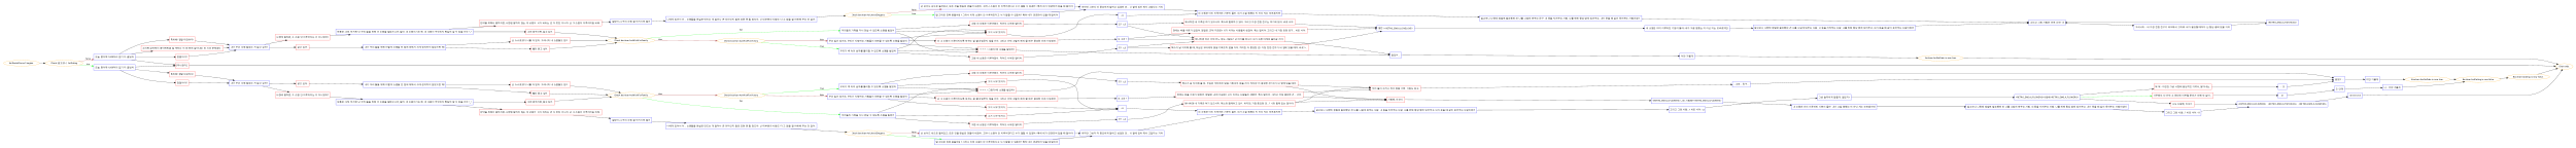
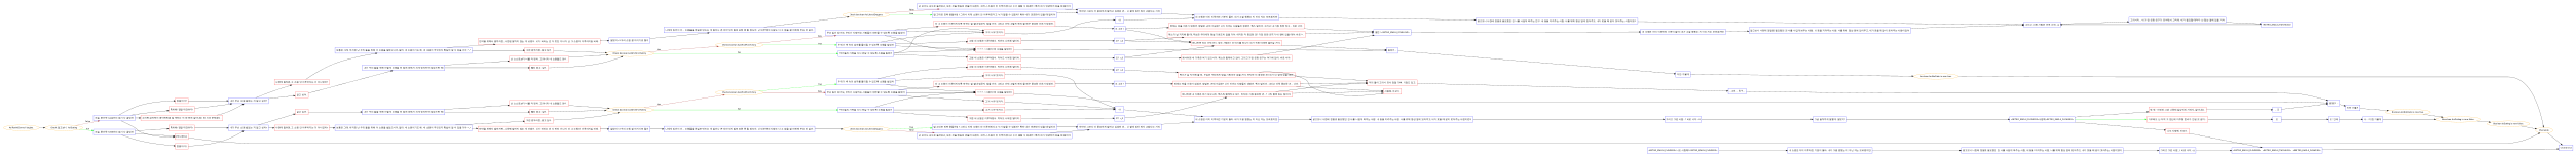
  digraph {
    fontname=Roboto
    rankdir=LR
    node [color=blue fontname=Roboto shape=box]
    edge [fontname=Roboto]
    "AoiRank6Convo1 begins." [color=orange shape=""]
    n2 [color=orange label="Check 알고보니 AoiDating" shape=""]
    n3 [label="오늘, 종이학 1,000마리 접기 다 끝냈어"]
    n4 [label="오늘, 종이학 1,000마리 접기 다 끝냈어"]
    n5 [color=red label="정말이야?"]
    n6 [color=red label="축하해! 정말 대단하다!"]
    n7 [color=red label="[무시한다.]"]
    n8 [color=red label="그러면 금속학이 종이학만큼 잘 먹히는 지 한 번에 알아내는 건 시간 문제겠네."]
    n9 [color=red label="정말이야?"]
    n10 [color=red label="축하해! 정말 대단하다!"]
    n11 [label="내가 무슨 소원 빌었는 지 알고 싶어?"]
    "Chat ends." [color=orange shape=""]
    n13 [label="내가 무슨 소원 빌었는 지 알고 싶어?"]
    n14 [color=red label="나한테 말하면, 그 소원 안 이루어지는 거 아니였어?"]
    n15 [color=red label="알고 싶어."]
    n16 [color=red label="나한테 말하면, 그 소원 안 이루어지는 거 아니였어?"]
    n17 [color=red label="알고 싶어."]
    n18 [label="보통은 그래. 하지만 난 우리 둘을 위해 이 소원을 빌었으니까, 달라. 네 소원이기도 해. 네 소원이 무엇인지 확실히 알 수 있을 거야 ^_^"]
    n19 [label="내가 우리 둘을 위해 이렇게 소원을 빈 점에 대해서 크게 생각하지 않았으면 해!"]
    n20 [label="보통은 그래. 하지만 난 우리 둘을 위해 이 소원을 빌었으니까, 달라. 네 소원이기도 해. 네 소원이 무엇인지 확실히 알 수 있을 거야 ^_^"]
    n21 [label="내가 우리 둘을 위해 이렇게 소원을 빈 점에 대해서 크게 생각하지 않았으면 해!"]
    n22 [color=red label="만약을 위해서 말하자면, 나한텐 말하지 않는 게 낫겠어. 네가 바라는 건 다 멋진 거니까. 난 그 소원이 이루어지길 바래."]
    n23 [color=red label="그런 경우라면, 알고 싶어."]
    n24 [color=red label="난 스스로보다 너를 더 믿어. 그러니까 내 소원들도 믿어."]
    n25 [color=red label="빨리 듣고 싶어."]
    n26 [color=red label="만약을 위해서 말하자면, 나한텐 말하지 않는 게 낫겠어. 네가 바라는 건 다 멋진 거니까. 난 그 소원이 이루어지길 바래."]
    n27 [color=red label="그런 경우라면, 알고 싶어."]
    n28 [color=red label="난 스스로보다 너를 더 믿어. 그러니까 내 소원들도 믿어."]
    n29 [color=red label="빨리 듣고 싶어."]
    n30 [label="알았어 <3 우리 소원 잘 지키기로 할게"]
    n31 [color=orange label="Check boolean AoiWishForFamily" shape=""]
    n32 [label="알았어 <3 우리 소원 잘 지키기로 할게"]
    n33 [color=orange label="Check boolean AoiWishForFamily" shape=""]
    n34 [label="나에게 있어서 이... 소원들을 현실로 만드는 게 얼마나 큰 의미인지 말로 표현 못 할 정도야. 넌 대부분의 사람도 다 그 점을 잘 이해해 주는 것 같아."]
    n35 [label="우리들의 가족을 다시 만날 수 있도록 소원을 빌었어"]
    n36 [color=orange label="Check boolean AoiWishForVictory" shape=""]
    n37 [label="나에게 있어서 이... 소원들을 현실로 만드는 게 얼마나 큰 의미인지 말로 표현 못 할 정도야. 넌 대부분의 사람도 다 그 점을 잘 이해해 주는 것 같아."]
    n38 [label="우리들의 가족을 다시 만날 수 있도록 소원을 빌었어"]
    n39 [color=orange label="Check boolean AoiWishForVictory" shape=""]
    n40 [color=orange label="Check boolean AoiLiteralDragons" shape=""]
    n41 [color=red label="그럼 네 소원은 이루어졌네. 적어도 나에겐 말이야."]
    n42 [color=red label="그거 너무 멋지다."]
    n43 [color=red label="ㅋㅋㅋ. *그런거*에 소원을 빌었어?"]
    n44 [label="우리가 벽 속의 남자를 물리칠 수 있도록 소원을 빌었어"]
    n45 [label="무슨 일이 있어도, 우리가 사랑하는 사람들이 안전할 수 있도록 소원을 빌었어"]
    n46 [color=orange label="Check boolean AoiLiteralDragons" shape=""]
    n47 [color=red label="그럼 네 소원은 이루어졌네. 적어도 나에겐 말이야."]
    n48 [color=red label="그거 너무 멋지다."]
    n49 [color=red label="ㅋㅋㅋ. *그런거*에 소원을 빌었어?"]
    n50 [label="우리가 벽 속의 남자를 물리칠 수 있도록 소원을 빌었어"]
    n51 [label="무슨 일이 있어도, 우리가 사랑하는 사람들이 안전할 수 있도록 소원을 빌었어"]
    n52 [label="말 그대로 진짜 용들처럼!! 그러니 이제 소원이 안 이루어진다고 누가 말할 수 있겠어? 특히 네가 연관되어 있을 때 말이야"]
    n53 [label="넌 보이드 속으로 들어갔고, 모든 것을 현실로 만들어 내잖아. 그러니 소원이 안 이루어진다고 누가 말할 수 있겠어? 특히 네가 연관되어 있을 때 말이야"]
    n54 [label="오? o_O"]
    n55 [label="<3"]
    n56 [label="알았어..."]
    n57 [color=red label="그럼 네 소원은 이루어졌네. 적어도 나에겐 말이야."]
    n58 [color=red label="그거 너무 멋지다."]
    n59 [color=red label="난 그 소원이 이루어지도록 싸우는 걸 절대 멈추지 않을 거야. 그리고 이제 그렇게 해야 할 매우 중요한 이유가 생겼어."]
    n60 [color=red label="그거 너무 멋지다."]
    n61 [label="말 그대로 진짜 용들처럼!! 그러니 이제 소원이 안 이루어진다고 누가 말할 수 있겠어? 특히 네가 연관되어 있을 때 말이야"]
    n62 [label="넌 보이드 속으로 들어갔고, 모든 것을 현실로 만들어 내잖아. 그러니 소원이 안 이루어진다고 누가 말할 수 있겠어? 특히 네가 연관되어 있을 때 말이야"]
    n63 [label="오? o_O"]
    n64 [label="<3"]
    n65 [label="알았어..."]
    n66 [color=red label="그럼 네 소원은 이루어졌네. 적어도 나에겐 말이야."]
    n67 [color=red label="난 그 소원이 이루어지도록 싸우는 걸 절대 멈추지 않을 거야. 그리고 이제 그렇게 해야 할 매우 중요한 이유가 생겼어."]
    n68 [label="하지만 그보다 더 중요하게 말하고 싶었던 건... 내 곁에 있어 줘서 고맙다는 거야"]
    n69 [color=red label="왜냐하면 내 가족은 여기 있으니까. 헥스와 함께하고 있어. 하지만, 가장 중요한 건...? 너와 함께 있는 점이야."]
    n70 [label="내 소원은 이미 이루어진 기분이 들어. 내가 그걸 원했는 지 아닌 지는 모르겠지만"]
    n71 [label="이만 가볼게"]
    n72 [label="오? o_O"]
    n73 [label="오 그래?"]
    n74 [label="하지만 그보다 더 중요하게 말하고 싶었던 건... 내 곁에 있어 줘서 고맙다는 거야"]
    n75 [color=red label="왜냐하면 내 가족은 여기 있으니까. 헥스와 함께하고 있어. 그리고 가장 친한 친구는 여기에 있어. 바로 너야."]
    n76 [color=red label="왜냐하면 여긴 이제 어느 정도 사람도? 난 여기를 떠나서 내가 속한 미래로 돌아갈 거야."]
    n77 [label="내 소원은 이미 이루어진 기분이 들어. 내가 그걸 원했는 지 아닌 지는 모르겠지만"]
    n78 [label="이만 가볼게"]
    n79 [label="오? o_O"]
    n80 [label="오 그래?"]
    n81 [color=red label="사랑해, 아오이."]
    n82 [color=red label="우리 둘이 그러니 되서 정말 기뻐. 이점도 있고."]
    n83 [label="알고보니 나한테 정말로 필요했던 건 나를 나답게 봐주는 사람. 내 등을 지켜주는 사람. 나를 위해 항상 옆에 있어주고, 내가 웃을 때 같이 웃어주는 사람이었어"]
    n84 [color=orange label="Boolean AoiNoDate is now true." shape=""]
    n85 [color=red label="헥스가 날 지지해 줄 때, 무심은 우리에게 맞설 기회조차 없을 거야. 하지만 더 중요한 건? 네가 내 옆에 있을 때야."]
    n86 [color=red label="전에는 싸울 이유가 없었어. 정말로. 근데 지금은? 내가 아끼는 사람들이 생겼어. 헥스 말이야. 그리고 더욱 중요한 건... 너야."]
    n87 [label="절친!! <RETRO_EMOJI_GIVELOVE>"]
    n88 [label="알고보니 나한테 정말로 필요했던 건 나를 나답게 봐주는 친구. 내 등을 지켜주는 사람. 나를 위해 항상 옆에 있어주고, 내가 웃을 때 같이 웃어주는 사람이었어"]
    n89 [color=orange label="Boolean AoiNoDate is now true." shape=""]
    n90 [color=red label="헥스가 날 지지해 줄 때, 무심은 우리에게 맞설 기회조차 없을 거야. 하지만 더 중요한 건? 가장 친한 친구가 내 옆에 있을 때야. 바로 너."]
    n91 [color=red label="전에는 싸울 이유가 없었어. 정말로. 근데 지금은? 내가 아끼는 사람들이 생겼어. 헥스 말이야. 그리고 내 가장 친한 친구... 바로 너야."]
    n92 [label="<RETRO_EMOJI_FLOWERS>나도 사랑해!!<RETRO_EMOJI_FLOWERS>"]
    n93 [label="...그래... 친구..."]
    n94 [label="그리고 그런 사람...? 바로 너야. <3"]
    n95 [color=orange label="Boolean AoiDating is now false." shape=""]
    n96 [label="내 소원은 이미 이루어진 기분이 들어! 내가 그걸 원했는 지 아닌 지는 모르겠지만"]
    n97 [label="그리고 그런 사람은 바로 너야! <3"]
    n98 [label="내 소원은 이미 이루어진 기분이 들어! 내가 그걸 원했는 지 아닌 지는 모르겠지만"]
    n99 [label="그냥 솔직하게 말할게. 알았지?"]
    n100 [color=orange label="Boolean IsDating is now false." shape=""]
    n101 [label="알고보니 나한테 정말로 필요했던 건 나를 나답게 봐주는 사람. 내 등을 지켜주는 사람. 나를 위해 항상 옆에 있어주고, 내가 웃을 때 같이 웃어주는 사람이었어"]
    n102 [label="그러니까... 내 가장 친한 친구가 되어줘서 고마워. 네가 필요할 때마다 난 항상 곁에 있을 거야"]
    n103 [label="알고보니 나한테 정말로 필요했던 건 나를 나답게 봐주는 사람. 내 등을 지켜주는 사람. 나를 위해 항상 옆에 있어주고, 내가 웃을 때 같이 웃어주는 사람이었어"]
    n104 [label="<RETRO_EMOJI_FLOWERS>사랑해<RETRO_EMOJI_FLOWERS>"]
    n105 [label="<RETRO_EMOJI_TWOHUGS>"]
    n106 [label="그리고 그런 사람...? 바로 너야. <3"]
    n107 [color=red label="나도 사랑해, 아오이."]
    n108 [color=red label="아무래도 난 아직 그 헌신에 마주할 준비가 안된 것 같아..."]
    n109 [color=red label="워 워 - 이런건 그냥 나한테 일상적인 거여서, 알아내는."]
    n110 [label="<RETRO_EMOJI_FLOWERS>   <RETRO_EMOJI_TWOHUGS>   <RETRO_EMOJI_FLOWERS>"]
    n111 [label="오"]
    n112 [label="... 오"]
    n113 [label="<3<3<3<3<3"]
    n114 [label="오 안돼"]
    n115 [label="나... 이만 가볼게"]
    "AoiRank6Convo1 begins." -> n2
    n2 -> n3 [color=green label=true]
    n2 -> n4 [color=brown label=false]
    n3 -> n5
    n3 -> n6
    n3 -> n7
    n4 -> n7
    n4 -> n8
    n4 -> n9
    n4 -> n10
    n5 -> n11
    n6 -> n11
    n7 -> "Chat ends."
    n8 -> n13
    n9 -> n13
    n10 -> n13
    n11 -> n14
    n11 -> n15
    n13 -> n16
    n13 -> n17
    n14 -> n18
    n15 -> n19
    n16 -> n20
    n17 -> n21
    n18 -> n22
    n18 -> n23
    n19 -> n24
    n19 -> n25
    n20 -> n26
    n20 -> n27
    n21 -> n28
    n21 -> n29
    n22 -> n30
    n23 -> n31
    n24 -> n31
    n25 -> n31
    n26 -> n32
    n27 -> n33
    n28 -> n33
    n29 -> n33
    n30 -> n34
    n31 -> n35 [color=green label=true]
    n31 -> n36 [color=brown label=false]
    n32 -> n37
    n33 -> n38 [color=green label=true]
    n33 -> n39 [color=brown label=false]
    n34 -> n40
    n35 -> n41
    n35 -> n42
    n35 -> n43
    n36 -> n44 [color=green label=true]
    n36 -> n45 [color=brown label=false]
    n37 -> n46
    n38 -> n47
    n38 -> n48
    n38 -> n49
    n39 -> n50 [color=green label=true]
    n39 -> n51 [color=brown label=false]
    n40 -> n52 [color=green label=true]
    n40 -> n53 [color=brown label=false]
    n41 -> n54
    n42 -> n55
    n43 -> n56
    n44 -> n43
    n44 -> n57
    n44 -> n58
    n45 -> n43
    n45 -> n59
    n45 -> n60
    n46 -> n61 [color=green label=true]
    n46 -> n62 [color=brown label=false]
    n47 -> n63
    n48 -> n64
    n49 -> n65
    n50 -> n48
    n50 -> n49
    n50 -> n66
    n51 -> n48
    n51 -> n49
    n51 -> n67
    n52 -> n68
    n53 -> n68
    n54 -> n69
    n55 -> n70
    n56 -> n71
    n57 -> n72
    n58 -> n55
    n59 -> n73
    n60 -> n55
    n61 -> n74
    n62 -> n74
    n63 -> n75
    n63 -> n76
    n64 -> n77
    n65 -> n78
    n66 -> n79
    n67 -> n80
    n68 -> n70
    n69 -> n81
    n69 -> n82
    n70 -> n83
    n71 -> n84
    n72 -> n85
    n73 -> n86
    n74 -> n77
    n75 -> n87
    n76 -> n65
    n77 -> n88
    n78 -> n89
    n79 -> n76
    n79 -> n90
    n80 -> n76
    n80 -> n91
-   n81 -> n92
    n82 -> n93
    n83 -> n94
    n84 -> n95
    n85 -> n81
    n85 -> n82
    n86 -> n81
    n86 -> n82
    n87 -> n96
    n88 -> n97
    n89 -> "Chat ends."
    n90 -> n87
    n91 -> n87
    n92 -> n98
    n93 -> n56
    n94 -> n99
    n95 -> n100
    n96 -> n101
    n97 -> n102
    n98 -> n103
    n99 -> n104
    n100 -> "Chat ends."
    n101 -> n97
    n102 -> n105
    n103 -> n106
    n104 -> n107
    n104 -> n108 [color=green]
    n104 -> n109
    n105 -> n97
    n106 -> n110
    n107 -> n110
    n108 -> n111
    n109 -> n112
    n110 -> n113
    n111 -> n114
    n112 -> n56
-   n113 -> "Chat ends."
+   "Chat ends." -> n113
    n114 -> n115
    n115 -> n95
  }
